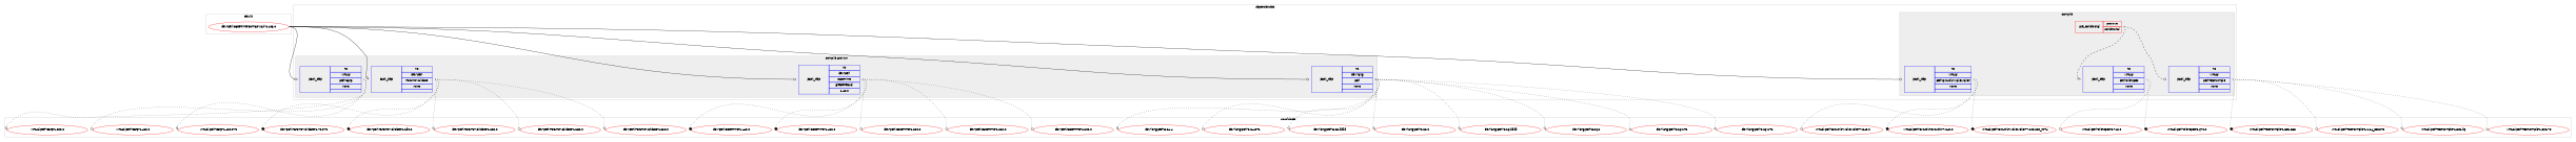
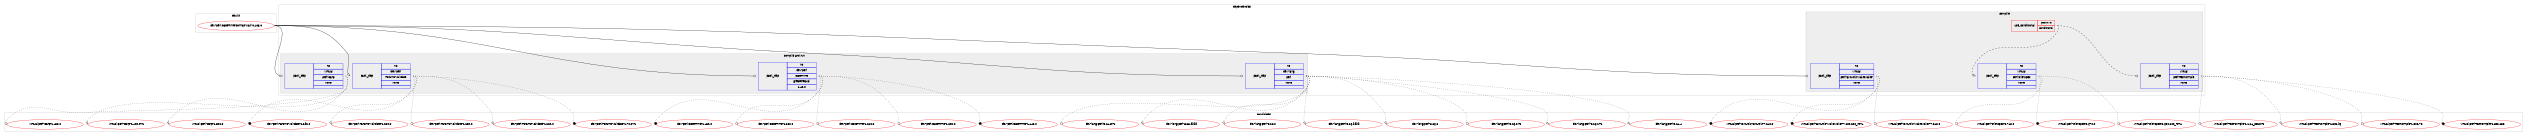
  digraph {
    compound=true
    concentrate=true
    fontname=Helvetica
    fontsize=10
    newrank=true
    rankdir=TB
    ranksep=1.5
    node [color=red fontname=Helvetica fontsize=10]
    edge [arrowhead=odot headport=w style=dotted tailport=e weight=100]
    n1 [label="dev-perl/DateTime-Format-Mail-0.403.0" width=4]
    n2 [color=blue label=<<TABLE BORDER="0" CELLBORDER="1" CELLSPACING="0" CELLPADDING="4" WIDTH="220"><TR><TD ROWSPAN="6" CELLPADDING="30">pack_dep</TD></TR><TR><TD WIDTH="110">no</TD></TR><TR><TD>virtual</TD></TR><TR><TD>perl-File-Spec</TD></TR><TR><TD>none</TD></TR><TR><TD></TD></TR></TABLE>> shape=none]
    n3 [color=blue label=<<TABLE BORDER="0" CELLBORDER="1" CELLSPACING="0" CELLPADDING="4" WIDTH="220"><TR><TD ROWSPAN="6" CELLPADDING="30">pack_dep</TD></TR><TR><TD WIDTH="110">no</TD></TR><TR><TD>virtual</TD></TR><TR><TD>perl-Test-Simple</TD></TR><TR><TD>none</TD></TR><TR><TD></TD></TR></TABLE>> shape=none]
    n4 [label=<<TABLE BORDER="0" CELLBORDER="1" CELLSPACING="0" CELLPADDING="4"><TR><TD ROWSPAN="3" CELLPADDING="10">use_conditional</TD></TR><TR><TD>positive</TD></TR><TR><TD>conditional</TD></TR></TABLE>> shape=none]
    n5 [color=blue label=<<TABLE BORDER="0" CELLBORDER="1" CELLSPACING="0" CELLPADDING="4" WIDTH="220"><TR><TD ROWSPAN="6" CELLPADDING="30">pack_dep</TD></TR><TR><TD WIDTH="110">no</TD></TR><TR><TD>virtual</TD></TR><TR><TD>perl-ExtUtils-MakeMaker</TD></TR><TR><TD>none</TD></TR><TR><TD></TD></TR></TABLE>> shape=none]
    n6 [color=blue label=<<TABLE BORDER="0" CELLBORDER="1" CELLSPACING="0" CELLPADDING="4" WIDTH="220"><TR><TD ROWSPAN="6" CELLPADDING="30">pack_dep</TD></TR><TR><TD WIDTH="110">no</TD></TR><TR><TD>dev-lang</TD></TR><TR><TD>perl</TD></TR><TR><TD>none</TD></TR><TR><TD></TD></TR></TABLE>> shape=none]
    n7 [color=blue label=<<TABLE BORDER="0" CELLBORDER="1" CELLSPACING="0" CELLPADDING="4" WIDTH="220"><TR><TD ROWSPAN="6" CELLPADDING="30">pack_dep</TD></TR><TR><TD WIDTH="110">no</TD></TR><TR><TD>dev-perl</TD></TR><TR><TD>DateTime</TD></TR><TR><TD>greaterequal</TD></TR><TR><TD>1.40.0</TD></TR></TABLE>> shape=none]
    n8 [color=blue label=<<TABLE BORDER="0" CELLBORDER="1" CELLSPACING="0" CELLPADDING="4" WIDTH="220"><TR><TD ROWSPAN="6" CELLPADDING="30">pack_dep</TD></TR><TR><TD WIDTH="110">no</TD></TR><TR><TD>dev-perl</TD></TR><TR><TD>Params-Validate</TD></TR><TR><TD>none</TD></TR><TR><TD></TD></TR></TABLE>> shape=none]
    n9 [color=blue label=<<TABLE BORDER="0" CELLBORDER="1" CELLSPACING="0" CELLPADDING="4" WIDTH="220"><TR><TD ROWSPAN="6" CELLPADDING="30">pack_dep</TD></TR><TR><TD WIDTH="110">no</TD></TR><TR><TD>virtual</TD></TR><TR><TD>perl-Carp</TD></TR><TR><TD>none</TD></TR><TR><TD></TD></TR></TABLE>> shape=none]
+   n10 [label="virtual/perl-File-Spec-3.630.100_rc-r4" width=4]
    n11 [label="virtual/perl-File-Spec-3.670.0" width=4]
    n12 [label="virtual/perl-File-Spec-3.740.0" width=4]
    n13 [label="virtual/perl-Test-Simple-1.1.14_p522-r2" width=4]
    n14 [label="virtual/perl-Test-Simple-1.302.133" width=4]
    n15 [label="virtual/perl-Test-Simple-1.302.73" width=4]
    n16 [label="virtual/perl-Test-Simple-1.302.96" width=4]
    n17 [label="virtual/perl-ExtUtils-MakeMaker-7.100.200_rc-r4" width=4]
    n18 [label="virtual/perl-ExtUtils-ExtUtils-7.240.0" width=4]
    n19 [label="virtual/perl-ExtUtils-MakeMaker-7.340.0" width=4]
    n20 [label="dev-lang/perl-5.24.3-r1" width=4]
    n21 [label="dev-lang/perl-5.24.4" width=4]
    n22 [label="dev-lang/perl-5.26.1-r1" width=4]
    n23 [label="dev-lang/perl-5.26.1-r2" width=4]
    n24 [label="dev-lang/perl-5.26.2" width=4]
    n25 [label="dev-lang/perl-5.26.9999" width=4]
    n26 [label="dev-lang/perl-5.28.0" width=4]
    n27 [label="dev-lang/perl-5.28.9999" width=4]
    n28 [label="dev-perl/DateTime-1.200.0" width=4]
    n29 [label="dev-perl/DateTime-1.210.0" width=4]
    n30 [label="dev-perl/DateTime-1.280.0" width=4]
    n31 [label="dev-perl/DateTime-1.420.0" width=4]
    n32 [label="dev-perl/DateTime-1.440.0" width=4]
    n33 [label="dev-perl/Params-Validate-1.220.0" width=4]
    n34 [label="dev-perl/Params-Validate-1.230.0" width=4]
    n35 [label="dev-perl/Params-Validate-1.280.0" width=4]
    n36 [label="dev-perl/Params-Validate-1.290.0" width=4]
    n37 [label="dev-perl/Params-Validate-1.70.0-r1" width=4]
    n38 [label="virtual/perl-Carp-1.400.0-r1" width=4]
    n39 [label="virtual/perl-Carp-1.420.0" width=4]
    n40 [label="virtual/perl-Carp-1.500.0" width=4]
    subgraph cluster_1 {
      color=gray
      label=<<i>ebuild</i>>
      rank=same
      n1
    }
    subgraph cluster_2 {
      color=gray
      label=<<i>dependencies</i>>
      subgraph cluster_3 {
        color=gray
        fillcolor="#eeeeee"
        label=<<i>compile</i>>
        style=filled
        subgraph sub_4 {
          color=gray
          fillcolor="#eeeeee"
          label=<<i>compile</i>>
          style=filled
          n4
          subgraph sub_5 {
            color=gray
            fillcolor="#eeeeee"
            label=<<i>compile</i>>
            style=filled
            n2
          }
          subgraph sub_6 {
            color=gray
            fillcolor="#eeeeee"
            label=<<i>compile</i>>
            style=filled
            n3
          }
        }
        subgraph sub_7 {
          color=gray
          fillcolor="#eeeeee"
          label=<<i>compile</i>>
          style=filled
          n5
        }
      }
      subgraph cluster_8 {
        color=gray
        fillcolor="#eeeeee"
        label=<<i>compile and run</i>>
        style=filled
        subgraph sub_9 {
          color=gray
          fillcolor="#eeeeee"
          label=<<i>compile and run</i>>
          style=filled
          n6
        }
        subgraph sub_10 {
          color=gray
          fillcolor="#eeeeee"
          label=<<i>compile and run</i>>
          style=filled
          n7
        }
        subgraph sub_11 {
          color=gray
          fillcolor="#eeeeee"
          label=<<i>compile and run</i>>
          style=filled
          n8
        }
        subgraph sub_12 {
          color=gray
          fillcolor="#eeeeee"
          label=<<i>compile and run</i>>
          style=filled
          n9
        }
      }
      subgraph cluster_13 {
        color=gray
        fillcolor="#eeeeee"
        label=<<i>run</i>>
        style=filled
      }
    }
    subgraph cluster_14 {
      color=gray
      label=<<i>candidates</i>>
      rank=same
      subgraph sub_15 {
        color=black
        label=<<i>candidates</i>>
        nodesep=1
        rank=same
+       n10
        n11
        n12
      }
      subgraph sub_16 {
        color=black
        label=<<i>candidates</i>>
        nodesep=1
        rank=same
        n13
        n14
        n15
        n16
      }
      subgraph sub_17 {
        color=black
        label=<<i>candidates</i>>
        nodesep=1
        rank=same
        n17
        n18
        n19
      }
      subgraph sub_18 {
        color=black
        label=<<i>candidates</i>>
        nodesep=1
        rank=same
        n20
        n21
        n22
        n23
        n24
        n25
        n26
        n27
      }
      subgraph sub_19 {
        color=black
        label=<<i>candidates</i>>
        nodesep=1
        rank=same
        n28
        n29
        n30
        n31
        n32
      }
      subgraph sub_20 {
        color=black
        label=<<i>candidates</i>>
        nodesep=1
        rank=same
        n33
        n34
        n35
        n36
        n37
      }
      subgraph sub_21 {
        color=black
        label=<<i>candidates</i>>
        nodesep=1
        rank=same
        n38
        n39
        n40
      }
    }
    n1 -> n5 [style=solid weight=20]
    n1 -> n6 [style=solid weight=20]
    n1 -> n7 [style=solid weight=20]
    n1 -> n8 [arrowhead=onormal style=solid weight=20]
    n1 -> n9 [arrowhead=onormal style=solid weight=20]
+   n2 -> n10
    n2 -> n11 [arrowhead=box]
    n2 -> n12
    n3 -> n13
    n3 -> n14 [arrowhead=box]
    n3 -> n15
    n3 -> n16 [arrowhead=onormal]
    n4 -> n2 [arrowhead=onormal style=dashed weight=20]
    n4 -> n3 [style=dashed weight=20]
    n5 -> n17 [arrowhead=box]
    n5 -> n18 [arrowhead=box]
    n5 -> n19
    n6 -> n20
    n6 -> n21 [arrowhead=onormal]
    n6 -> n22 [arrowhead=onormal]
    n6 -> n23
    n6 -> n24 [arrowhead=onormal]
    n6 -> n25 [arrowhead=onormal]
    n6 -> n26 [arrowhead=onormal]
    n6 -> n27 [arrowhead=onormal]
    n7 -> n28
    n7 -> n29
    n7 -> n30
    n7 -> n31 [arrowhead=box]
    n7 -> n32 [arrowhead=box]
    n8 -> n33 [arrowhead=onormal]
    n8 -> n34
    n8 -> n35 [arrowhead=onormal]
    n8 -> n36 [arrowhead=box]
    n8 -> n37 [arrowhead=box]
    n9 -> n38 [arrowhead=onormal]
    n9 -> n39
    n9 -> n40 [arrowhead=onormal]
  }
